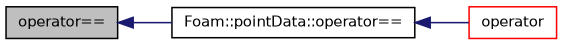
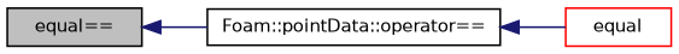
  digraph {
    rankdir=LR
    node [color=black fontname=Helvetica fontsize=10 shape=record]
    edge [color=midnightblue dir=back fontname=Helvetica fontsize=10 labelfontname=Helvetica labelfontsize=10 style=solid]
-   n1 [fillcolor=grey75 fontcolor=black height=0.2 label="operator==" style=filled width=0.4]
+   n1 [fillcolor=grey75 fontcolor=black height=0.2 label="equal==" style=filled width=0.4]
    n2 [height=0.2 label="Foam::pointData::operator==" width=0.4]
-   n3 [color=red height=0.2 label=operator width=0.4]
+   n3 [color=red height=0.2 label=equal width=0.4]
    n1 -> n2
    n2 -> n3
  }
